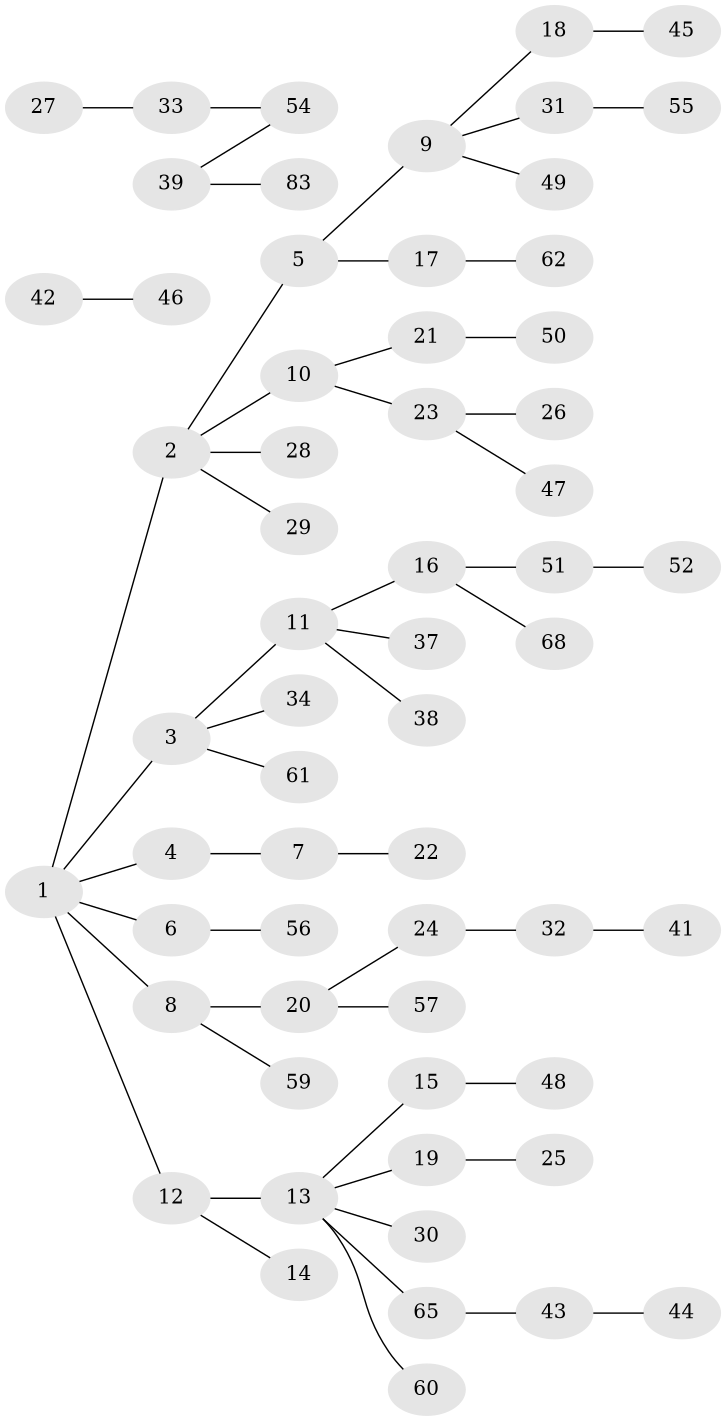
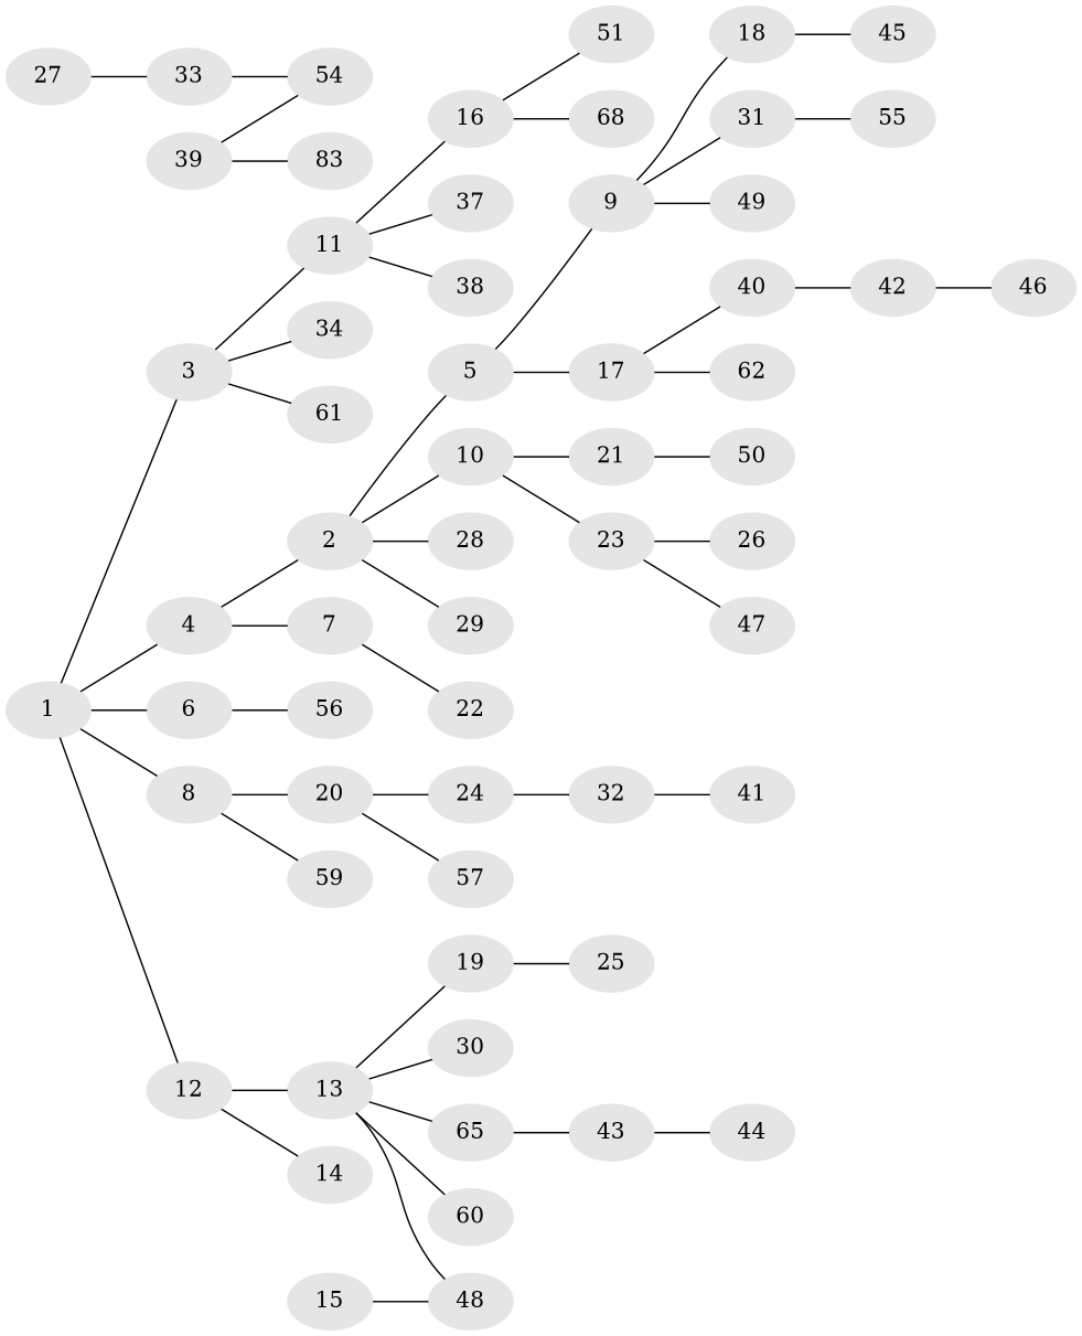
  graph {
    rankdir=LR
    node [color=gray90 style=filled]
    1
    2
    3
    4
    6
    8
    12
    5
    10
    28
    29
    11
    34
    61
    7
    56
    20
    59
    13
    14
    9
    17
    21
    23
    16
    37
    38
    22
    18
    31
    49
+   40
    62
    24
    57
    45
    55
    50
    26
    47
    51
    n42 [label=68]
    15
    19
    30
    n46 [label=65]
    60
    48
    25
    43
-   52
    42
    32
    27
    33
    41
    54
    n58 [label=83]
    39
    44
    46
-   1 -- 2
+   4 -- 2
    1 -- 3
    1 -- 4
    1 -- 6
    1 -- 8
    1 -- 12
    2 -- 5
    2 -- 10
    2 -- 28
    2 -- 29
    3 -- 11
    3 -- 34
    3 -- 61
    4 -- 7
    6 -- 56
    8 -- 20
    8 -- 59
    12 -- 13
    12 -- 14
    5 -- 9
    5 -- 17
    10 -- 21
    10 -- 23
    11 -- 16
    11 -- 37
    11 -- 38
    7 -- 22
    20 -- 24
    20 -- 57
-   13 -- 15
+   13 -- 48
    13 -- 19
    13 -- 30
    13 -- n46
    13 -- 60
    9 -- 18
    9 -- 31
    9 -- 49
+   17 -- 40
    17 -- 62
    21 -- 50
    23 -- 26
    23 -- 47
    16 -- 51
    16 -- n42
    18 -- 45
    31 -- 55
+   40 -- 42
    24 -- 32
-   51 -- 52
    15 -- 48
    19 -- 25
    n46 -- 43
    43 -- 44
    42 -- 46
    32 -- 41
    27 -- 33
    33 -- 54
    39 -- 54
    39 -- n58
  }
